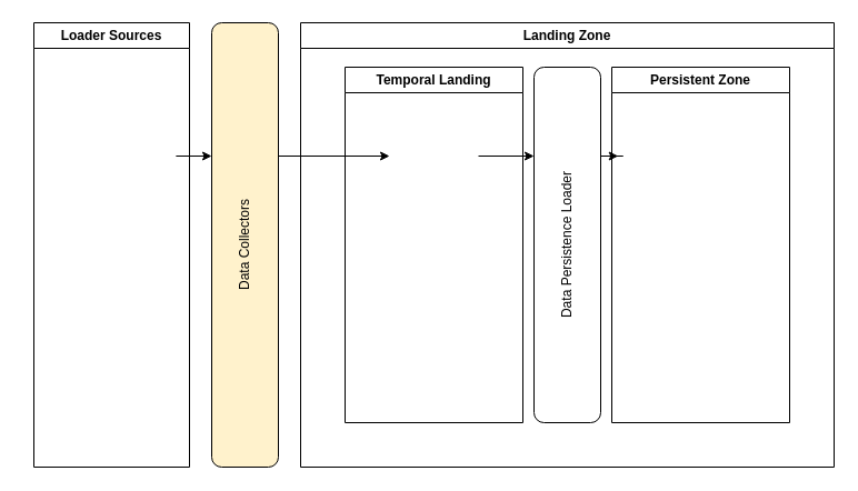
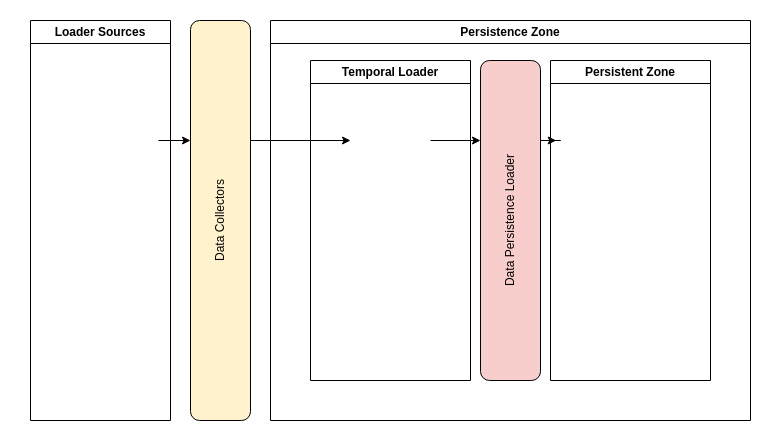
  <mxCell id="0" />
  <mxCell id="1" parent="0" />
  <mxCell id="2" value="Loader Sources" style="swimlane;whiteSpace=wrap;html=1;" vertex="1" parent="1"><mxGeometry x="30" y="20" width="140" height="400" as="geometry" /></mxCell>
  <mxCell id="3" value="" style="shape=image;imageAspect=0;aspect=fixed;verticalLabelPosition=bottom;verticalAlign=top;image=https://datos.gob.es/sites/default/files/styles/success_image/public/success/images/idealista.jpg?itok=uX21SrOq;" vertex="1" parent="2"><mxGeometry x="12.11" y="85" width="115.78" height="70" as="geometry" /></mxCell>
- <mxCell id="4" value="Landing Zone" style="swimlane;whiteSpace=wrap;html=1;" vertex="1" parent="1"><mxGeometry x="270" y="20" width="480" height="400" as="geometry" /></mxCell>
- <mxCell id="5" value="Temporal Landing" style="swimlane;whiteSpace=wrap;html=1;" vertex="1" parent="4"><mxGeometry x="40" y="40" width="160" height="320" as="geometry" /></mxCell>
+ <mxCell id="4" value="Persistence Zone" style="swimlane;whiteSpace=wrap;html=1;" vertex="1" parent="1"><mxGeometry x="270" y="20" width="480" height="400" as="geometry" /></mxCell>
+ <mxCell id="5" value="Temporal Loader" style="swimlane;whiteSpace=wrap;html=1;" vertex="1" parent="4"><mxGeometry x="40" y="40" width="160" height="320" as="geometry" /></mxCell>
  <mxCell id="6" value="" style="shape=image;imageAspect=0;aspect=fixed;verticalLabelPosition=bottom;verticalAlign=top;image=https://cdn-icons-png.freepik.com/512/617/617570.png;" vertex="1" parent="5"><mxGeometry x="40" y="40" width="80" height="80" as="geometry" /></mxCell>
  <mxCell id="7" value="Persistent Zone" style="swimlane;whiteSpace=wrap;html=1;" vertex="1" parent="4"><mxGeometry x="280" y="40" width="160" height="320" as="geometry" /></mxCell>
  <mxCell id="8" value="" style="shape=image;imageAspect=0;aspect=fixed;verticalLabelPosition=bottom;verticalAlign=top;image=https://upload.wikimedia.org/wikipedia/commons/thumb/9/93/MongoDB_Logo.svg/2560px-MongoDB_Logo.svg.png;" vertex="1" parent="7"><mxGeometry x="5.71" y="60" width="148.57" height="40" as="geometry" /></mxCell>
  <mxCell id="9" style="edgeStyle=orthogonalEdgeStyle;rounded=0;orthogonalLoop=1;jettySize=auto;html=1;exitX=0.75;exitY=1;exitDx=0;exitDy=0;" edge="1" parent="4" source="10" target="8"><mxGeometry relative="1" as="geometry" /></mxCell>
- <mxCell id="10" value="Data Persistence Loader" style="rounded=1;whiteSpace=wrap;html=1;rotation=-90;" vertex="1" parent="4"><mxGeometry x="80" y="170" width="320" height="60" as="geometry" /></mxCell>
+ <mxCell id="10" value="Data Persistence Loader" style="rounded=1;whiteSpace=wrap;html=1;rotation=-90;fillColor=#f8cecc;" vertex="1" parent="4"><mxGeometry x="80" y="170" width="320" height="60" as="geometry" /></mxCell>
  <mxCell id="11" style="edgeStyle=orthogonalEdgeStyle;rounded=0;orthogonalLoop=1;jettySize=auto;html=1;entryX=0.75;entryY=0;entryDx=0;entryDy=0;" edge="1" parent="4" source="6" target="10"><mxGeometry relative="1" as="geometry" /></mxCell>
  <mxCell id="12" value="Data Collectors" style="rounded=1;whiteSpace=wrap;html=1;rotation=-90;fillColor=#fff2cc;" vertex="1" parent="1"><mxGeometry x="20" y="190" width="400" height="60" as="geometry" /></mxCell>
  <mxCell id="13" style="edgeStyle=orthogonalEdgeStyle;rounded=0;orthogonalLoop=1;jettySize=auto;html=1;" edge="1" parent="1" source="3"><mxGeometry relative="1" as="geometry"><mxPoint x="190" y="140" as="targetPoint" /><Array as="points"><mxPoint x="190" y="140" /></Array></mxGeometry></mxCell>
  <mxCell id="14" style="edgeStyle=orthogonalEdgeStyle;rounded=0;orthogonalLoop=1;jettySize=auto;html=1;exitX=0.75;exitY=1;exitDx=0;exitDy=0;" edge="1" parent="1" source="12" target="6"><mxGeometry relative="1" as="geometry"><Array as="points"><mxPoint x="250" y="140" /></Array></mxGeometry></mxCell>
